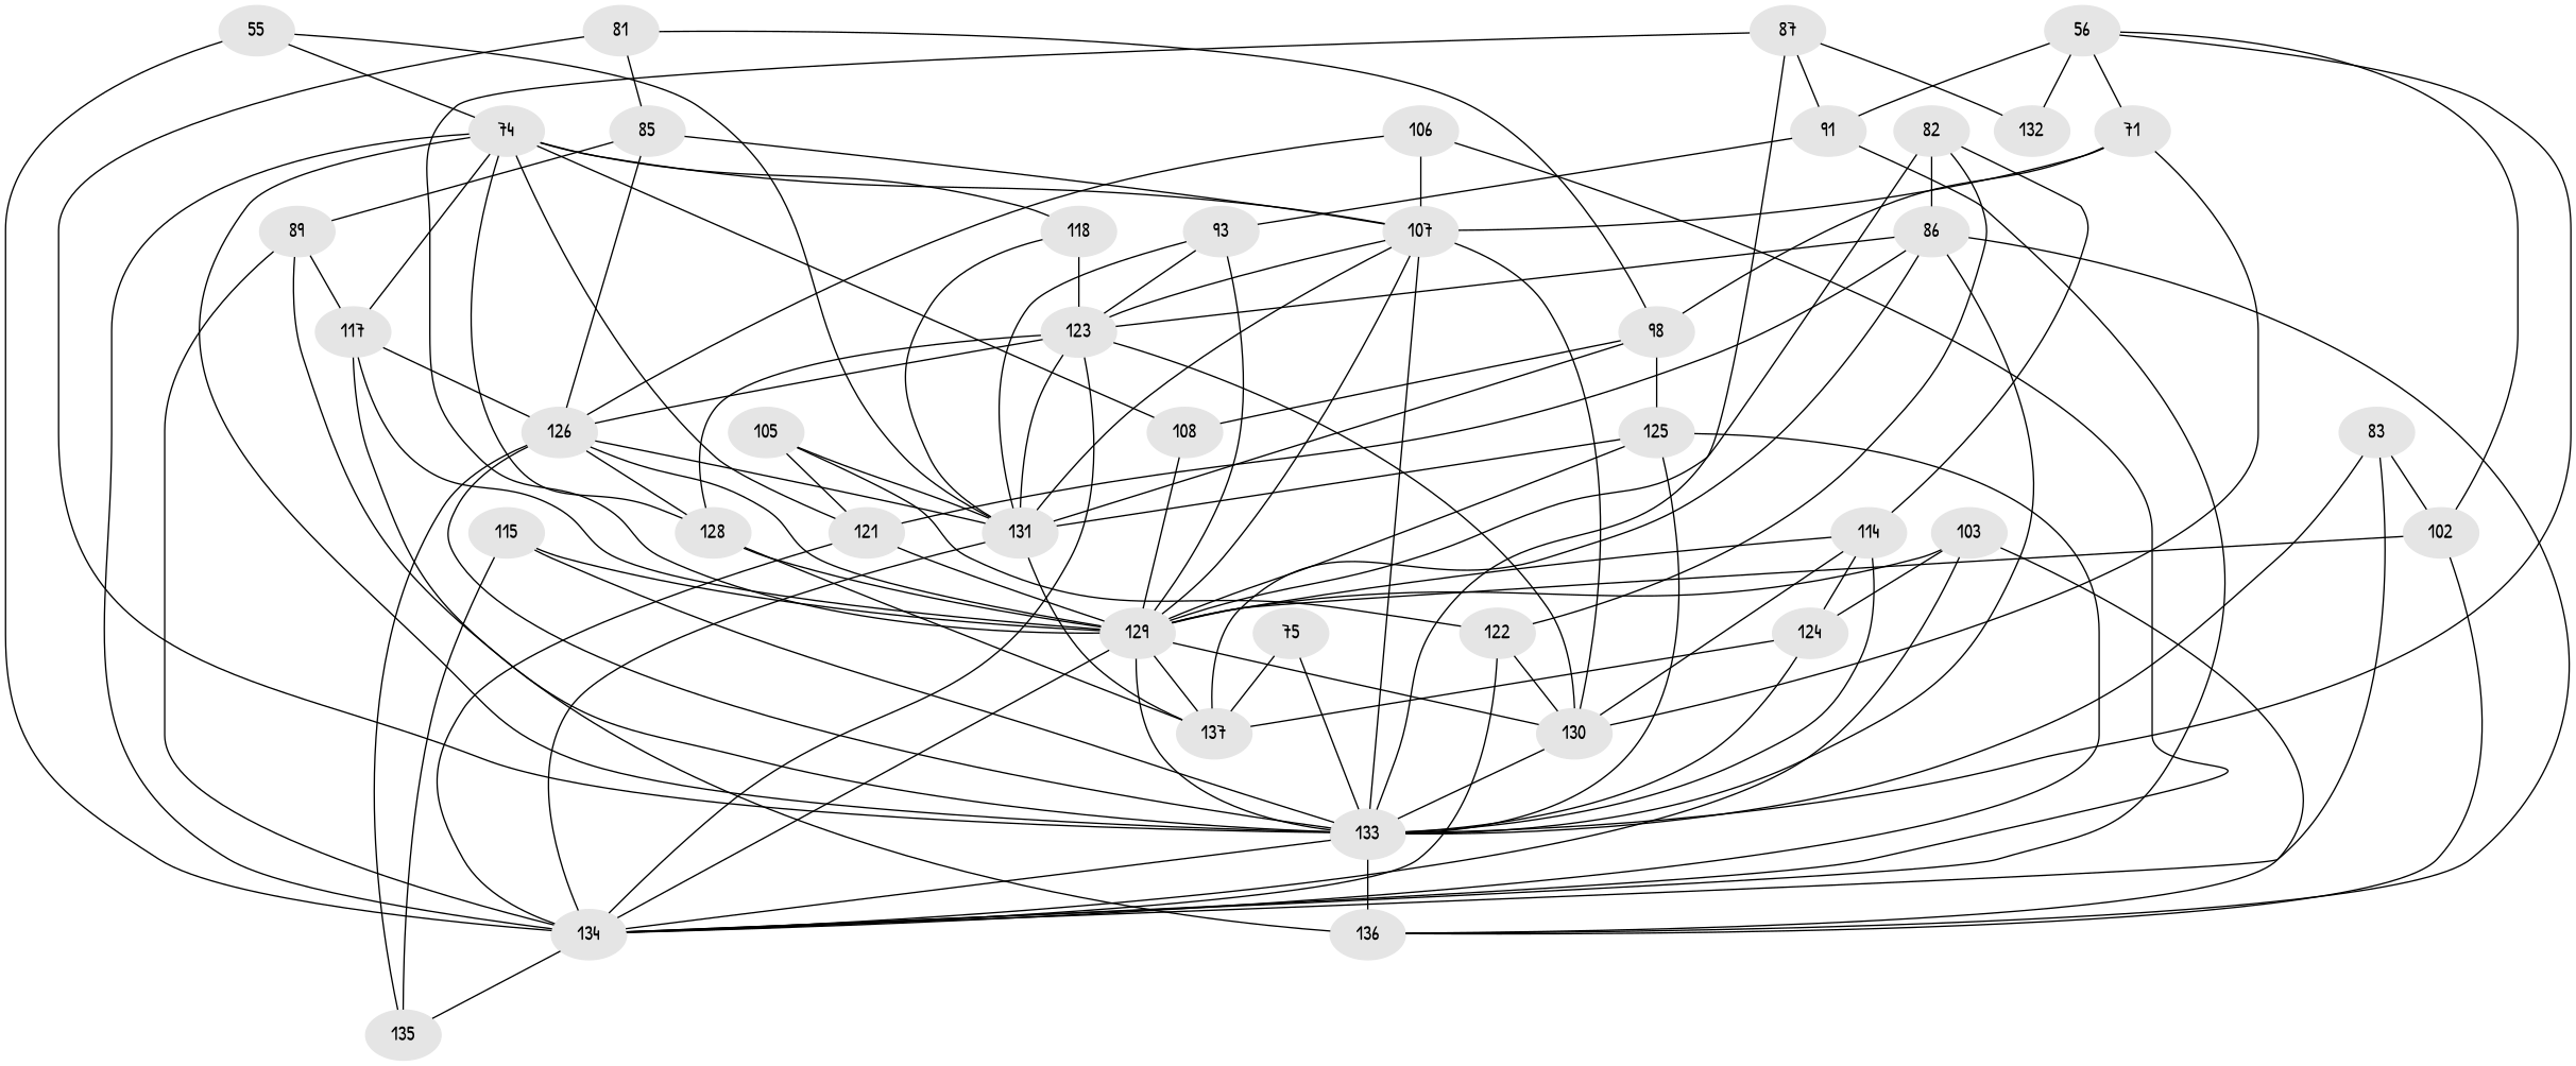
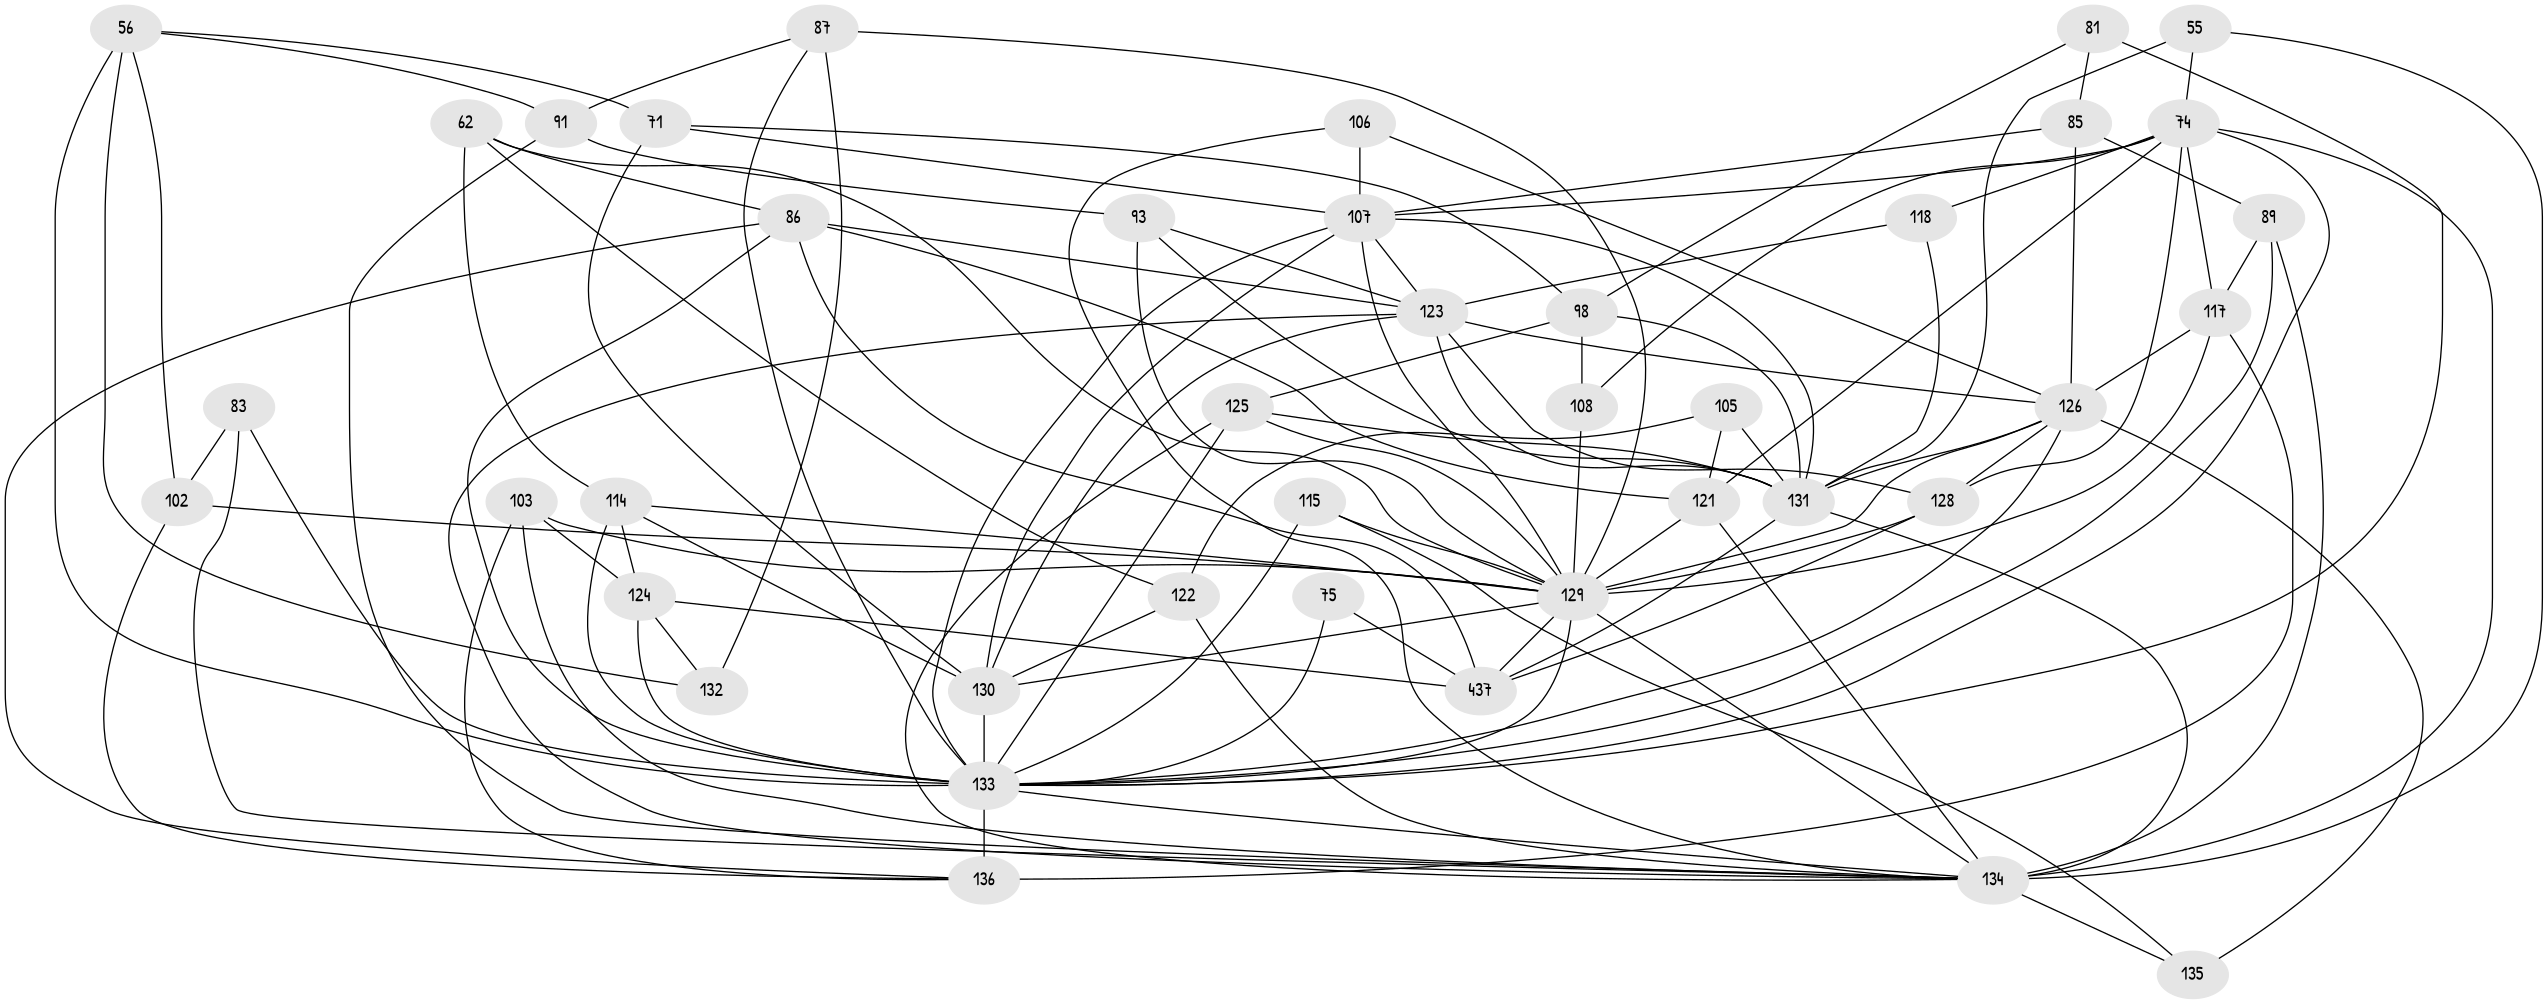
  graph {
    fontname="Patrick Hand"
    node [color=gray90 fontname="Patrick Hand" style=filled]
    edge [fontname="Patrick Hand"]
    74 [super="+12+39"]
    134 [super="+35+80+73+104"]
    133 [super="+63+90+112"]
    107 [super="+41+76+92"]
    108
    117 [super="+31+113"]
    118
    121 [super="+17"]
    128 [super="+60"]
    55
    131 [super="+32+37+53"]
-   137 [super="+1+72"]
+   137 [super="+1+72" label=437]
    135 [super="+50"]
    56 [super="+29"]
    71
    91
    102 [super="+67"]
    132
    98 [super="+36"]
    130 [super="+127+78"]
    93
    129 [super="+65+111+95+101+110"]
    136 [super="+22+116+42+119"]
    125 [super="+11+30+79"]
    123 [super="+66+77"]
    126 [super="+68+109+97"]
    75
    81
    85
    89
-   82 [super="+47"]
+   82 [super="+47" label=62]
    86 [super="+49"]
    114 [super="+70"]
    122
    124 [super="+120"]
    83
    87
    103
    105
    106 [super="+25"]
    115
    74 -- 134
    74 -- 133
    74 -- 107
    74 -- 108
    74 -- 117 [weight=3]
    74 -- 118 [weight=2]
    74 -- 121
    74 -- 128
    134 -- 135 [weight=3]
    133 -- 134
    133 -- 136 [weight=4]
    107 -- 133 [weight=4]
    107 -- 131 [weight=2]
    107 -- 130 [weight=2]
    107 -- 129 [weight=3]
    107 -- 123
    108 -- 129
    117 -- 129
    117 -- 136 [weight=2]
    117 -- 126
    118 -- 131
    118 -- 123
    121 -- 134
    121 -- 129
    128 -- 137 [weight=2]
    128 -- 129
    55 -- 74
    55 -- 134 [weight=2]
    55 -- 131
    131 -- 134 [weight=2]
    131 -- 137 [weight=2]
    56 -- 133
    56 -- 71
    56 -- 91
    56 -- 102
    56 -- 132 [weight=2]
    71 -- 107
    71 -- 98
    71 -- 130
    91 -- 134
    91 -- 93
    102 -- 129 [weight=2]
    102 -- 136 [weight=3]
    98 -- 108 [weight=2]
    98 -- 131
    98 -- 125
    130 -- 133 [weight=3]
    93 -- 131
    93 -- 129
    93 -- 123
    129 -- 134 [weight=2]
    129 -- 133
    129 -- 137
    129 -- 130 [weight=2]
    125 -- 134
    125 -- 133 [weight=2]
    125 -- 131 [weight=3]
    125 -- 129 [weight=3]
    123 -- 134 [weight=2]
    123 -- 128
    123 -- 131
    123 -- 130 [weight=2]
    123 -- 126 [weight=2]
    126 -- 133 [weight=4]
    126 -- 128
    126 -- 131
    126 -- 135 [weight=2]
    126 -- 129 [weight=2]
    75 -- 133
    75 -- 137 [weight=3]
    81 -- 133 [weight=2]
    81 -- 98
    81 -- 85
    85 -- 107
    85 -- 126
    85 -- 89
    89 -- 134
    89 -- 133
    89 -- 117
    82 -- 129 [weight=2]
    82 -- 86
    82 -- 114 [weight=2]
    82 -- 122
    86 -- 133
    86 -- 121
    86 -- 137
    86 -- 136
    86 -- 123
    114 -- 133
    114 -- 130 [weight=3]
    114 -- 129 [weight=3]
    114 -- 124
    122 -- 134
    122 -- 130
    124 -- 133 [weight=2]
    124 -- 137
+   124 -- 132
    83 -- 134
    83 -- 133
    83 -- 102 [weight=2]
    87 -- 133
    87 -- 91
    87 -- 132
    87 -- 129
    103 -- 134
    103 -- 129
    103 -- 136
    103 -- 124
    105 -- 121 [weight=2]
    105 -- 131
    105 -- 122
    106 -- 134 [weight=2]
    106 -- 107 [weight=3]
    106 -- 126 [weight=3]
    115 -- 133
    115 -- 135
    115 -- 129 [weight=2]
  }
